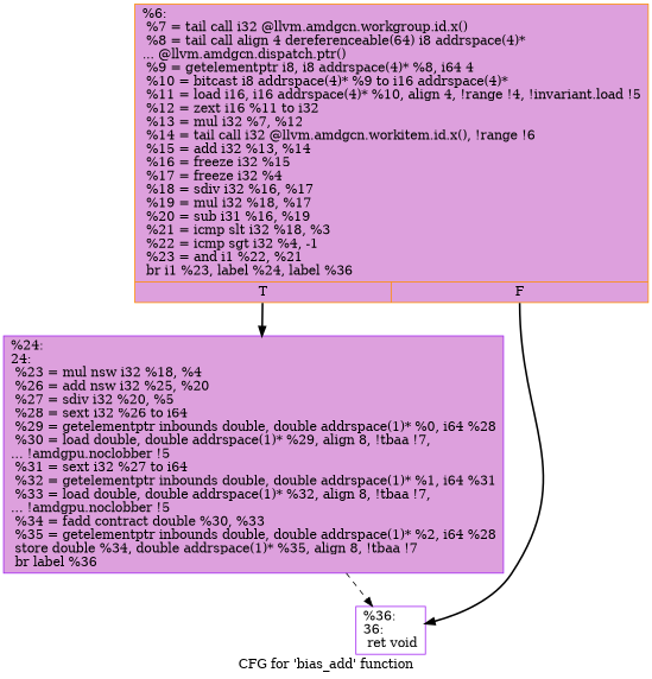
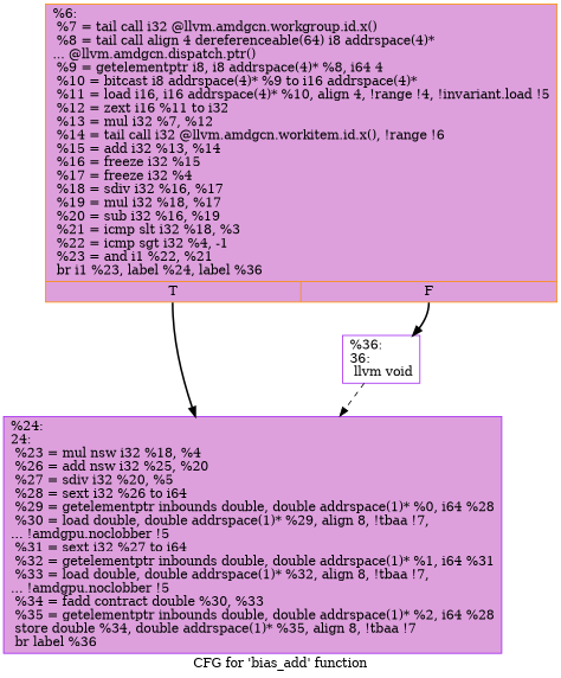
  digraph {
    label="CFG for 'bias_add' function"
    node [color=purple fillcolor=plum shape=record style=filled]
    edge [color=black style=bold]
-   n1 [color=darkorange label="{%6:\l  %7 = tail call i32 @llvm.amdgcn.workgroup.id.x()\l  %8 = tail call align 4 dereferenceable(64) i8 addrspace(4)*\l... @llvm.amdgcn.dispatch.ptr()\l  %9 = getelementptr i8, i8 addrspace(4)* %8, i64 4\l  %10 = bitcast i8 addrspace(4)* %9 to i16 addrspace(4)*\l  %11 = load i16, i16 addrspace(4)* %10, align 4, !range !4, !invariant.load !5\l  %12 = zext i16 %11 to i32\l  %13 = mul i32 %7, %12\l  %14 = tail call i32 @llvm.amdgcn.workitem.id.x(), !range !6\l  %15 = add i32 %13, %14\l  %16 = freeze i32 %15\l  %17 = freeze i32 %4\l  %18 = sdiv i32 %16, %17\l  %19 = mul i32 %18, %17\l  %20 = sub i31 %16, %19\l  %21 = icmp slt i32 %18, %3\l  %22 = icmp sgt i32 %4, -1\l  %23 = and i1 %22, %21\l  br i1 %23, label %24, label %36\l|{<s0>T|<s1>F}}"]
+   n1 [color=darkorange label="{%6:\l  %7 = tail call i32 @llvm.amdgcn.workgroup.id.x()\l  %8 = tail call align 4 dereferenceable(64) i8 addrspace(4)*\l... @llvm.amdgcn.dispatch.ptr()\l  %9 = getelementptr i8, i8 addrspace(4)* %8, i64 4\l  %10 = bitcast i8 addrspace(4)* %9 to i16 addrspace(4)*\l  %11 = load i16, i16 addrspace(4)* %10, align 4, !range !4, !invariant.load !5\l  %12 = zext i16 %11 to i32\l  %13 = mul i32 %7, %12\l  %14 = tail call i32 @llvm.amdgcn.workitem.id.x(), !range !6\l  %15 = add i32 %13, %14\l  %16 = freeze i32 %15\l  %17 = freeze i32 %4\l  %18 = sdiv i32 %16, %17\l  %19 = mul i32 %18, %17\l  %20 = sub i32 %16, %19\l  %21 = icmp slt i32 %18, %3\l  %22 = icmp sgt i32 %4, -1\l  %23 = and i1 %22, %21\l  br i1 %23, label %24, label %36\l|{<s0>T|<s1>F}}"]
    n2 [label="{%24:\l24:                                               \l  %23 = mul nsw i32 %18, %4\l  %26 = add nsw i32 %25, %20\l  %27 = sdiv i32 %20, %5\l  %28 = sext i32 %26 to i64\l  %29 = getelementptr inbounds double, double addrspace(1)* %0, i64 %28\l  %30 = load double, double addrspace(1)* %29, align 8, !tbaa !7,\l... !amdgpu.noclobber !5\l  %31 = sext i32 %27 to i64\l  %32 = getelementptr inbounds double, double addrspace(1)* %1, i64 %31\l  %33 = load double, double addrspace(1)* %32, align 8, !tbaa !7,\l... !amdgpu.noclobber !5\l  %34 = fadd contract double %30, %33\l  %35 = getelementptr inbounds double, double addrspace(1)* %2, i64 %28\l  store double %34, double addrspace(1)* %35, align 8, !tbaa !7\l  br label %36\l}"]
-   n3 [fillcolor=white label="{%36:\l36:                                               \l  ret void\l}"]
+   n3 [fillcolor=white label="{%36:\l36:                                               \l  llvm void\l}"]
    n1 -> n2 [tailport=s0]
    n1 -> n3 [tailport=s1]
-   n2 -> n3 [style=dashed]
+   n3 -> n2 [style=dashed]
  }
